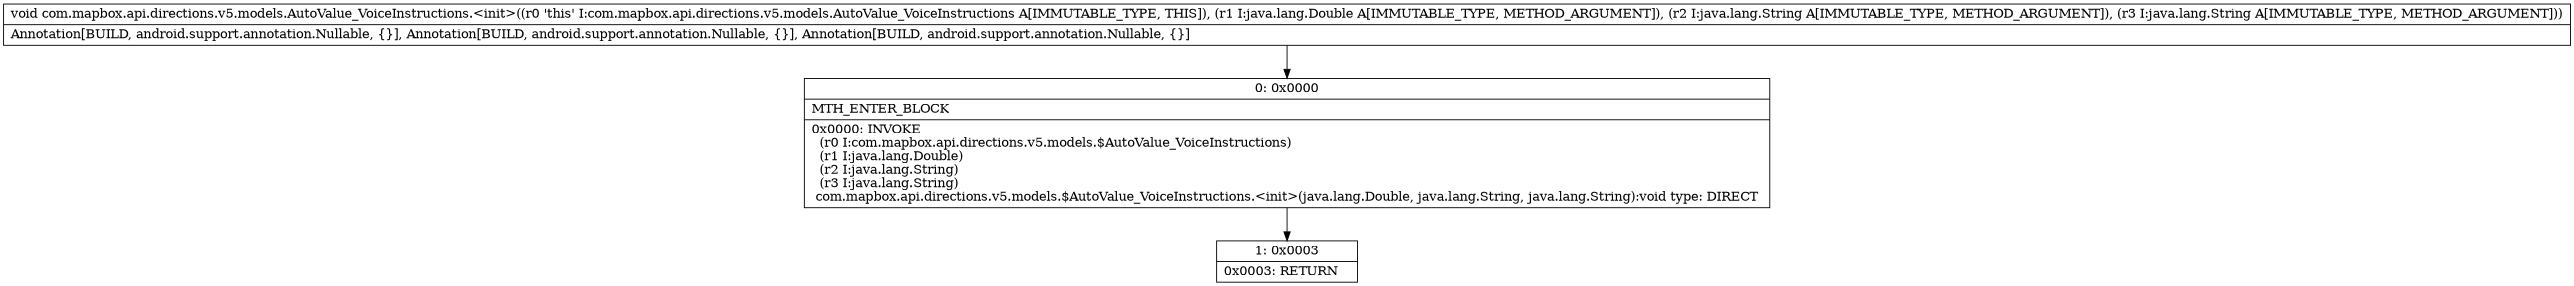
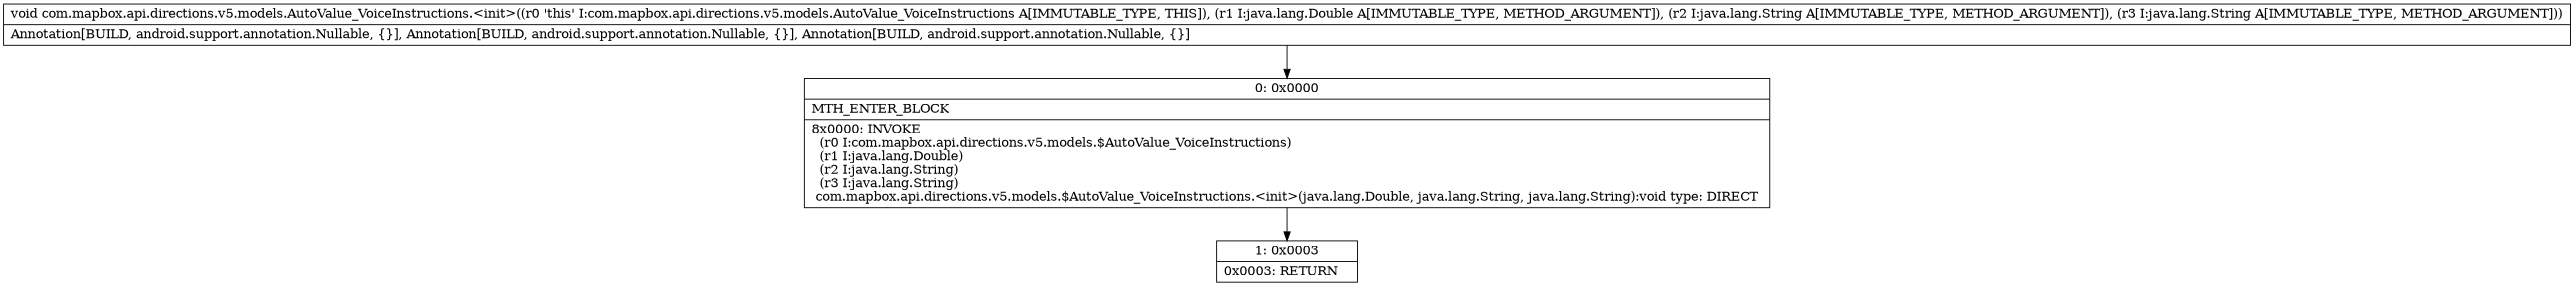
  digraph {
    node [shape=record]
-   n1 [label="{0\:\ 0x0000|MTH_ENTER_BLOCK\l|0x0000: INVOKE  \l  (r0 I:com.mapbox.api.directions.v5.models.$AutoValue_VoiceInstructions)\l  (r1 I:java.lang.Double)\l  (r2 I:java.lang.String)\l  (r3 I:java.lang.String)\l com.mapbox.api.directions.v5.models.$AutoValue_VoiceInstructions.\<init\>(java.lang.Double, java.lang.String, java.lang.String):void type: DIRECT \l}"]
+   n1 [label="{0\:\ 0x0000|MTH_ENTER_BLOCK\l|8x0000: INVOKE  \l  (r0 I:com.mapbox.api.directions.v5.models.$AutoValue_VoiceInstructions)\l  (r1 I:java.lang.Double)\l  (r2 I:java.lang.String)\l  (r3 I:java.lang.String)\l com.mapbox.api.directions.v5.models.$AutoValue_VoiceInstructions.\<init\>(java.lang.Double, java.lang.String, java.lang.String):void type: DIRECT \l}"]
    n2 [label="{1\:\ 0x0003|0x0003: RETURN   \l}"]
    n3 [label="{void com.mapbox.api.directions.v5.models.AutoValue_VoiceInstructions.\<init\>((r0 'this' I:com.mapbox.api.directions.v5.models.AutoValue_VoiceInstructions A[IMMUTABLE_TYPE, THIS]), (r1 I:java.lang.Double A[IMMUTABLE_TYPE, METHOD_ARGUMENT]), (r2 I:java.lang.String A[IMMUTABLE_TYPE, METHOD_ARGUMENT]), (r3 I:java.lang.String A[IMMUTABLE_TYPE, METHOD_ARGUMENT]))  | Annotation[BUILD, android.support.annotation.Nullable, \{\}], Annotation[BUILD, android.support.annotation.Nullable, \{\}], Annotation[BUILD, android.support.annotation.Nullable, \{\}]\l}"]
    n1 -> n2
    n3 -> n1
  }
